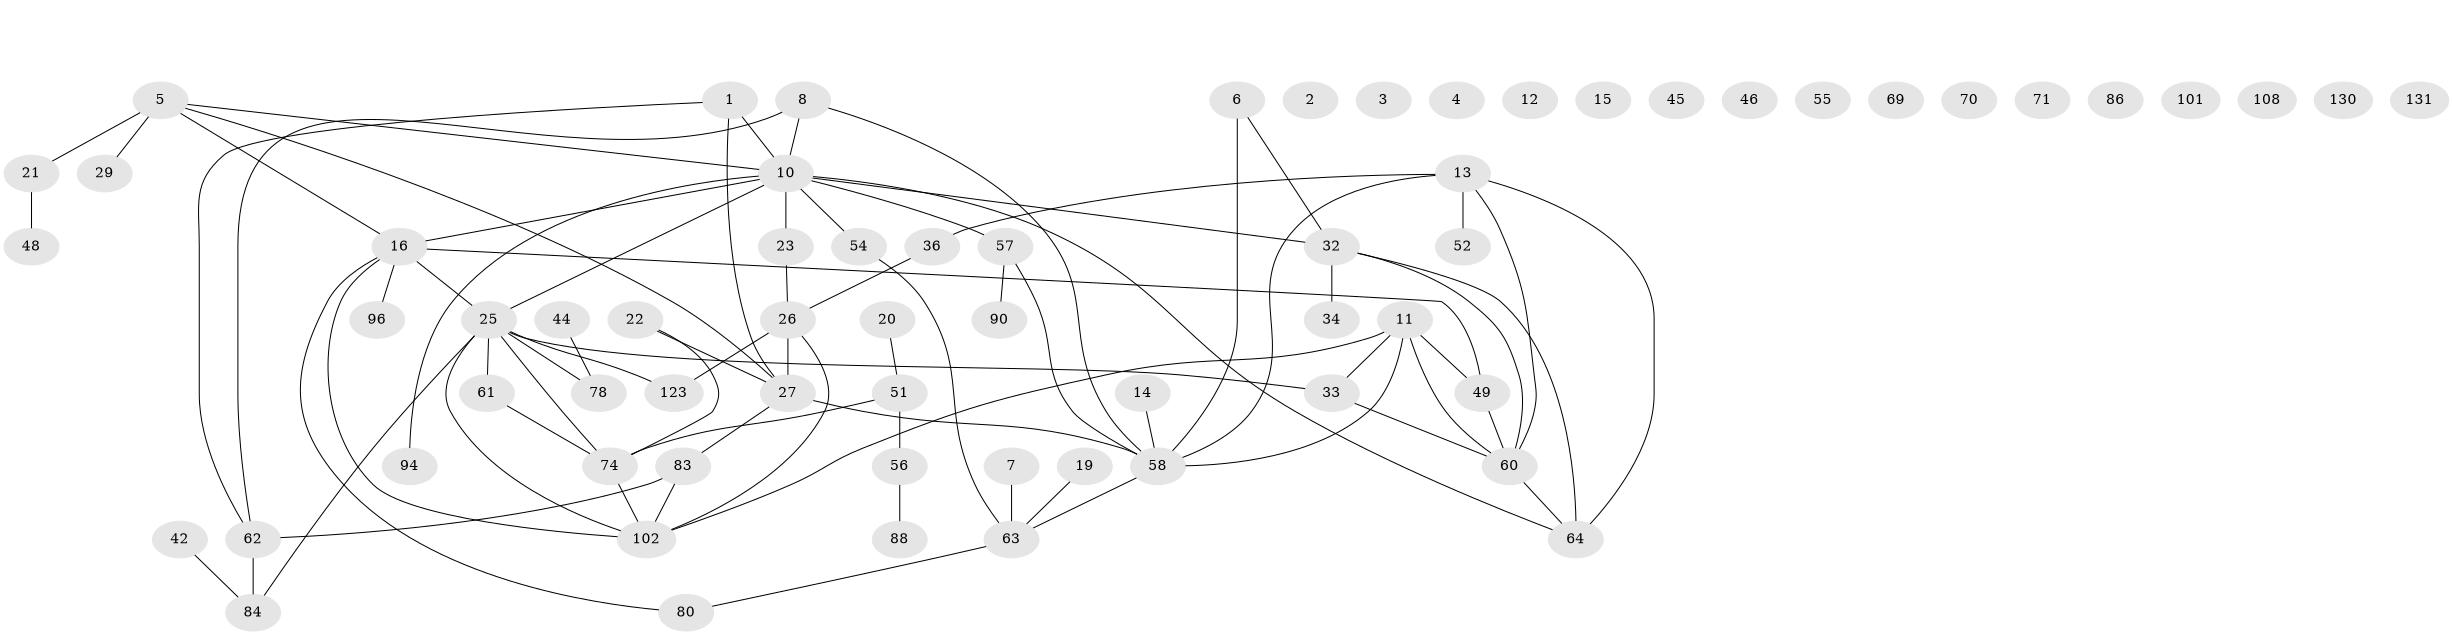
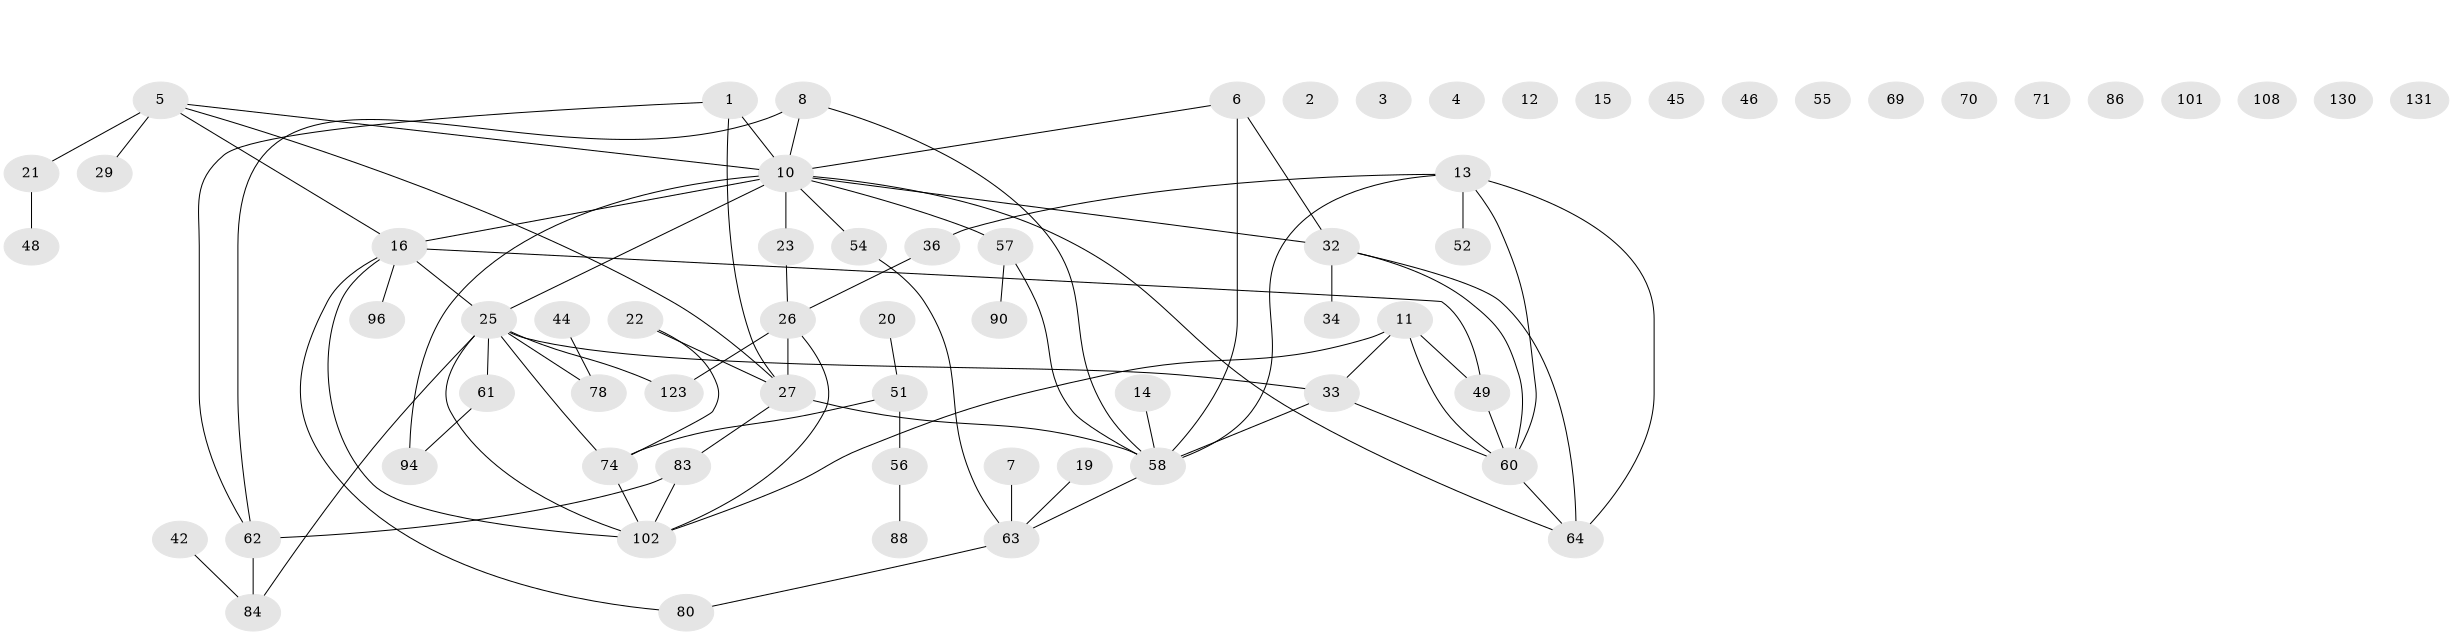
  graph {
    node [color=gray90 style=filled]
    1 [super="+76"]
    10 [super="+28+41"]
    27 [super="+79"]
    62 [super="+95"]
    16 [super="+37+40+24"]
    32 [super="+106"]
    23 [super="+129"]
    25 [super="+31+30"]
    54 [super="+85"]
    57 [super="+73+59"]
    64 [super="+104"]
    94
    58 [super="+116+107+66"]
    n14 [label=83 super="+117+112"]
    84 [super="+93"]
    2
    3
    4
    5 [super="+18"]
    21 [super="+99"]
    29
    11 [super="+67+87+83"]
    33 [super="+38"]
    49 [super="+109"]
    60 [super="+98"]
    102 [super="+115+111"]
    80
    96
    48
    6 [super="+9+17"]
    34
    63 [super="+81"]
    7
    8 [super="+75"]
    26 [super="+65"]
    74 [super="+113"]
    61 [super="+127"]
    78
    123
    90
    12
    13 [super="+122+53"]
    36
    52
    14
    15
    19 [super="+97"]
    20
    51
    56 [super="+125"]
    22 [super="+124"]
    42
    44
    45
    46
    88
    55
    69
    70
    71
    86
    101
    108
    130
    131
    1 -- 10 [weight=2]
    1 -- 27
    1 -- 62
    10 -- 16
    10 -- 32
    10 -- 23
    10 -- 25
    10 -- 54
    10 -- 57
    10 -- 64
    10 -- 94
    27 -- 58
    27 -- n14
    62 -- 84
    16 -- 25 [weight=2]
    16 -- 49
    16 -- 102
    16 -- 80
    16 -- 96
    32 -- 64
    32 -- 60
    32 -- 34
    23 -- 26
    25 -- 84
    25 -- 33
    25 -- 102
    25 -- 74
    25 -- 61
    25 -- 78
    25 -- 123
    54 -- 63
    57 -- 58
    57 -- 90
    58 -- 63
    n14 -- 62
    n14 -- 102
    5 -- 10
    5 -- 27
    5 -- 16
    5 -- 21
    5 -- 29
    21 -- 48
-   11 -- 58
+   33 -- 58
    11 -- 33
    11 -- 49
    11 -- 60
    11 -- 102
    33 -- 60
    49 -- 60
    60 -- 64
+   6 -- 10
    6 -- 32
    6 -- 58
    63 -- 80
    7 -- 63
    8 -- 10
    8 -- 62
    8 -- 58
    26 -- 27
    26 -- 102
    26 -- 123
    74 -- 102
-   61 -- 74
+   61 -- 94
    13 -- 64
    13 -- 58
    13 -- 60
    13 -- 36
    13 -- 52
    36 -- 26
    14 -- 58
    19 -- 63
    20 -- 51
    51 -- 74
    51 -- 56
    56 -- 88
    22 -- 27
    22 -- 74
    42 -- 84
    44 -- 78
  }
